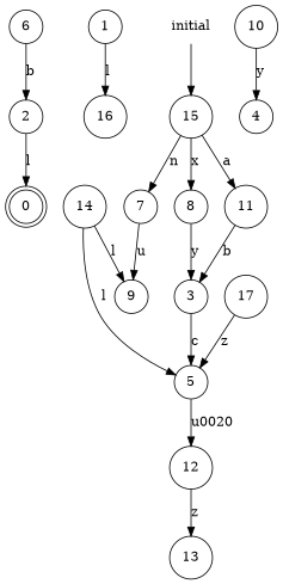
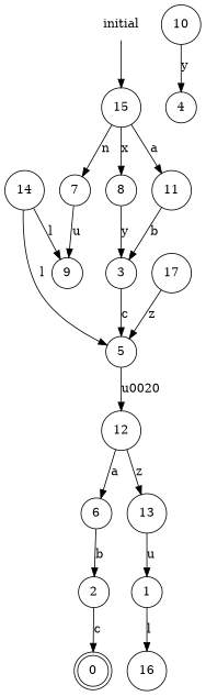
  digraph {
    rankdir=TB
    node [shape=circle]
    0 [shape=doublecircle]
    1
    16
    2
    3
    5
    12
    6
    13
    10
    4
    7
    9
    14
    8
    17
    11
    15
    initial [shape=plaintext]
    1 -> 16 [label=l]
-   2 -> 0 [label=l]
+   2 -> 0 [label=c]
    3 -> 5 [label=c]
    5 -> 12 [label="\u0020"]
+   12 -> 6 [label=a]
    12 -> 13 [label=z]
    6 -> 2 [label=b]
+   13 -> 1 [label=u]
    10 -> 4 [label=y]
    7 -> 9 [label=u]
    14 -> 5 [label=l]
    14 -> 9 [label=l]
    8 -> 3 [label=y]
    17 -> 5 [label=z]
    11 -> 3 [label=b]
    15 -> 7 [label=n]
    15 -> 8 [label=x]
    15 -> 11 [label=a]
    initial -> 15
  }
